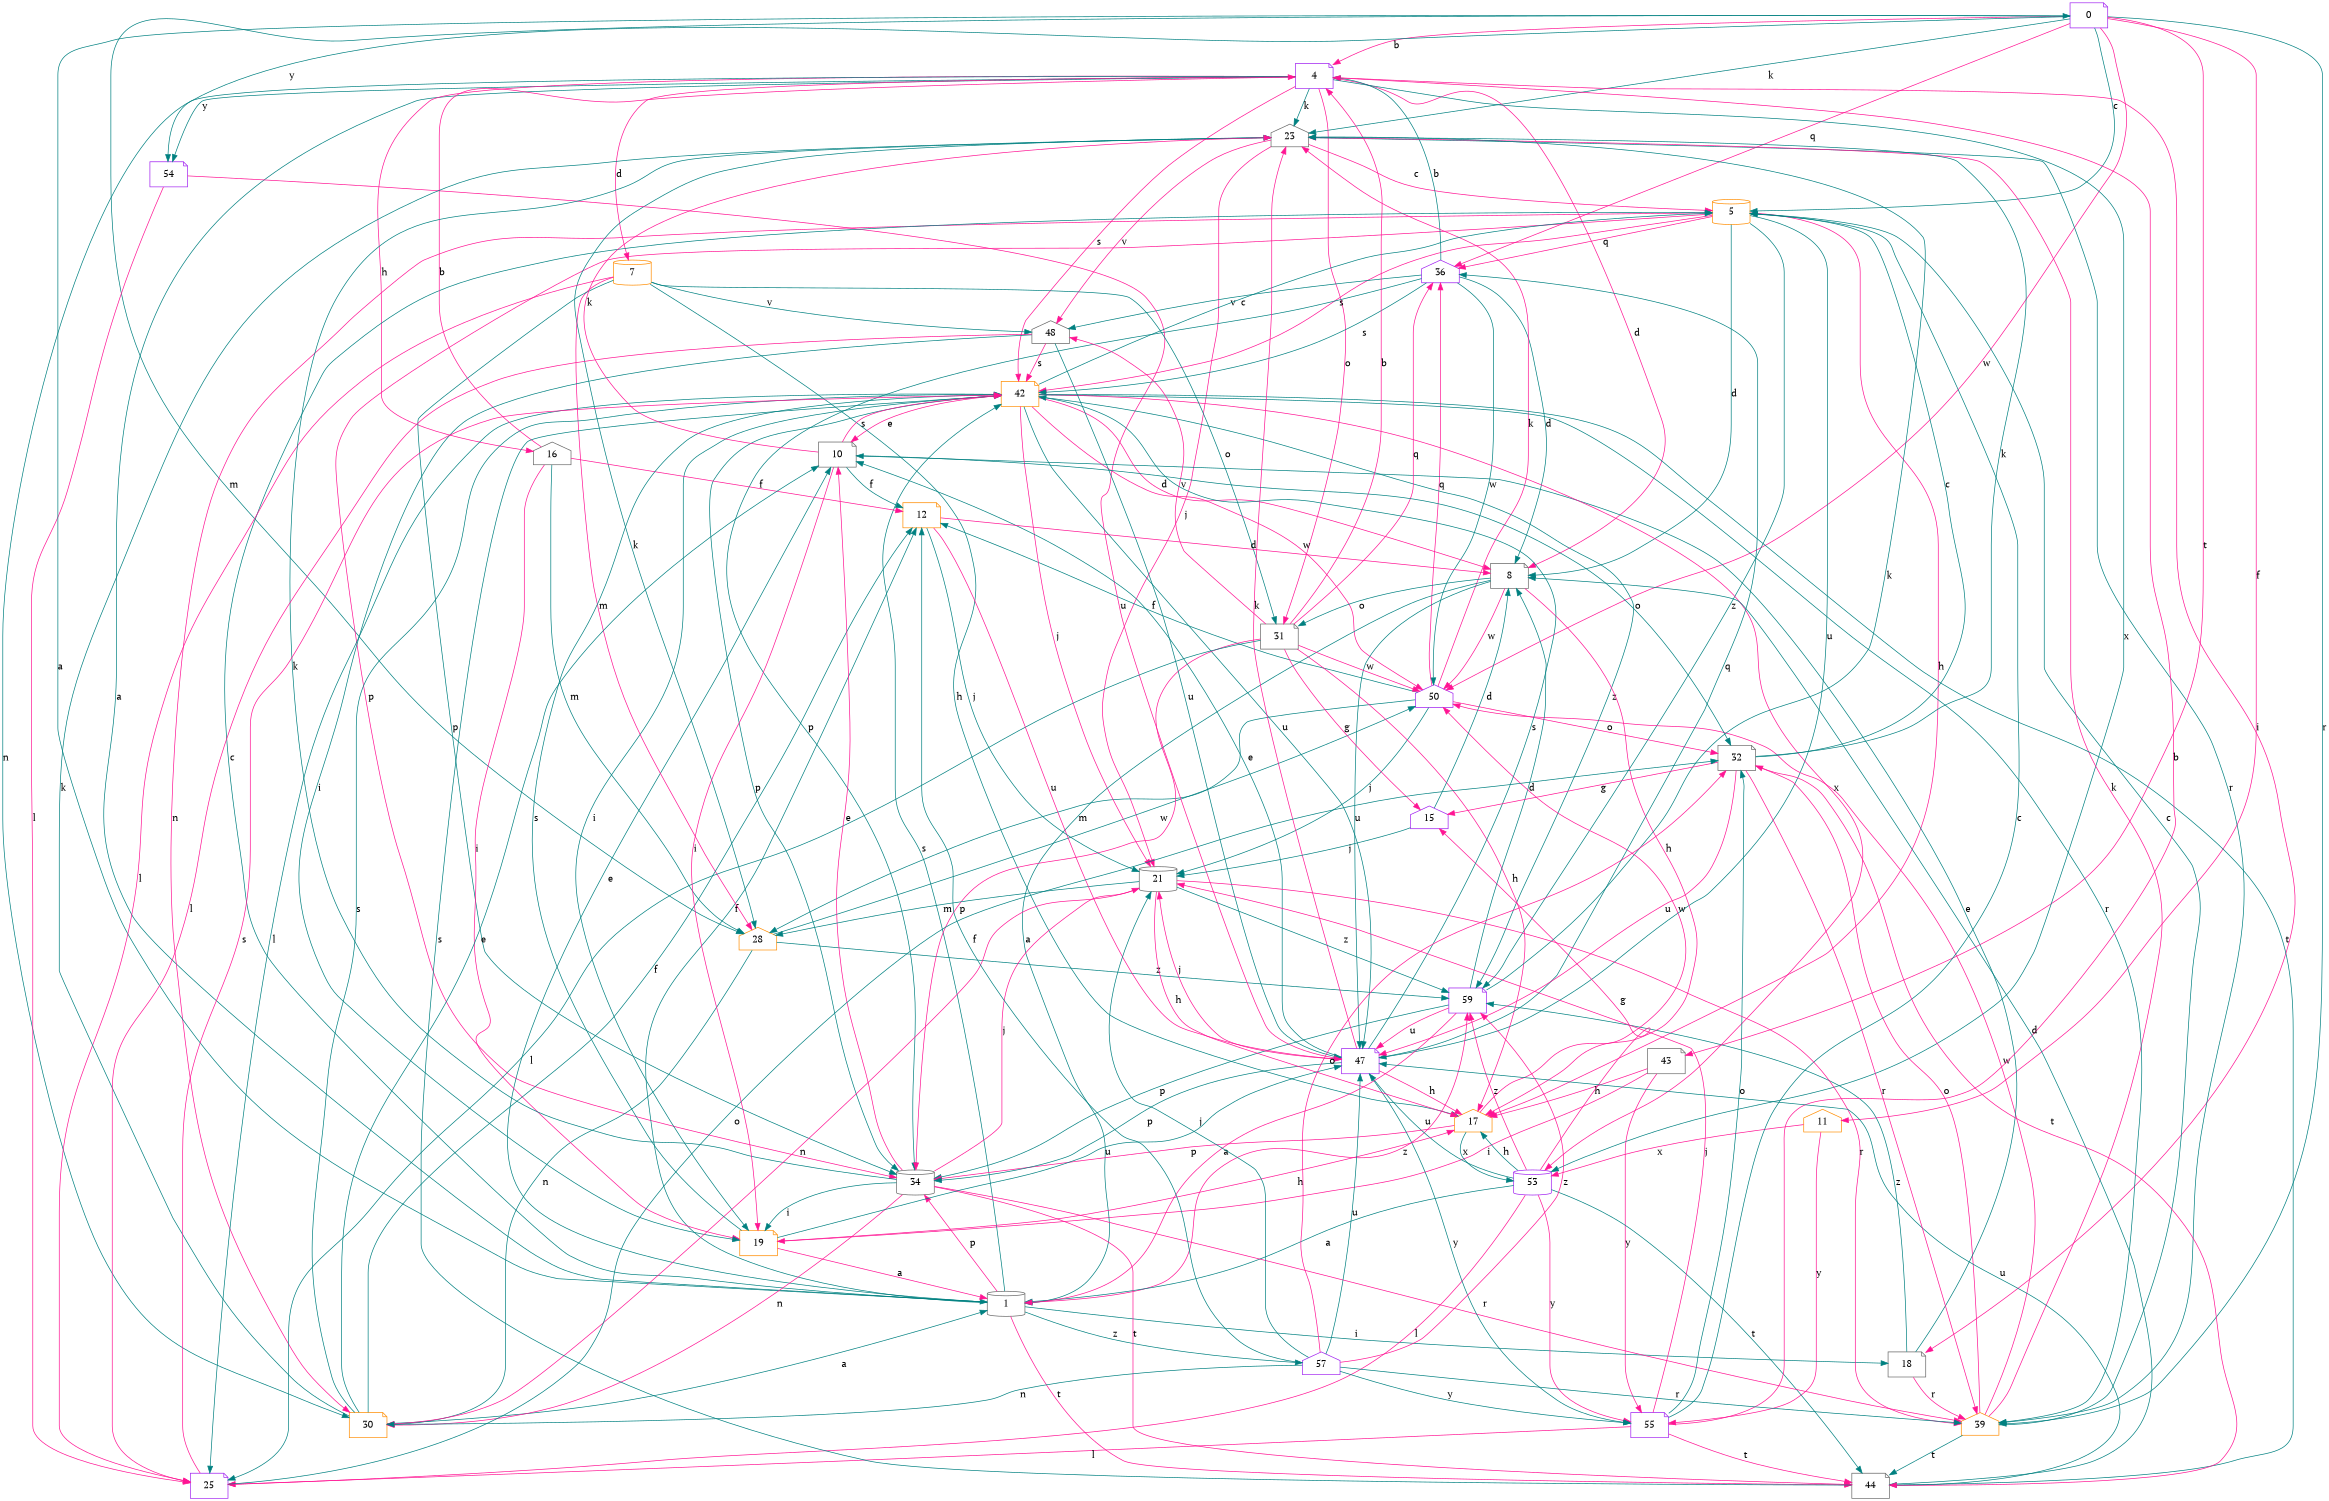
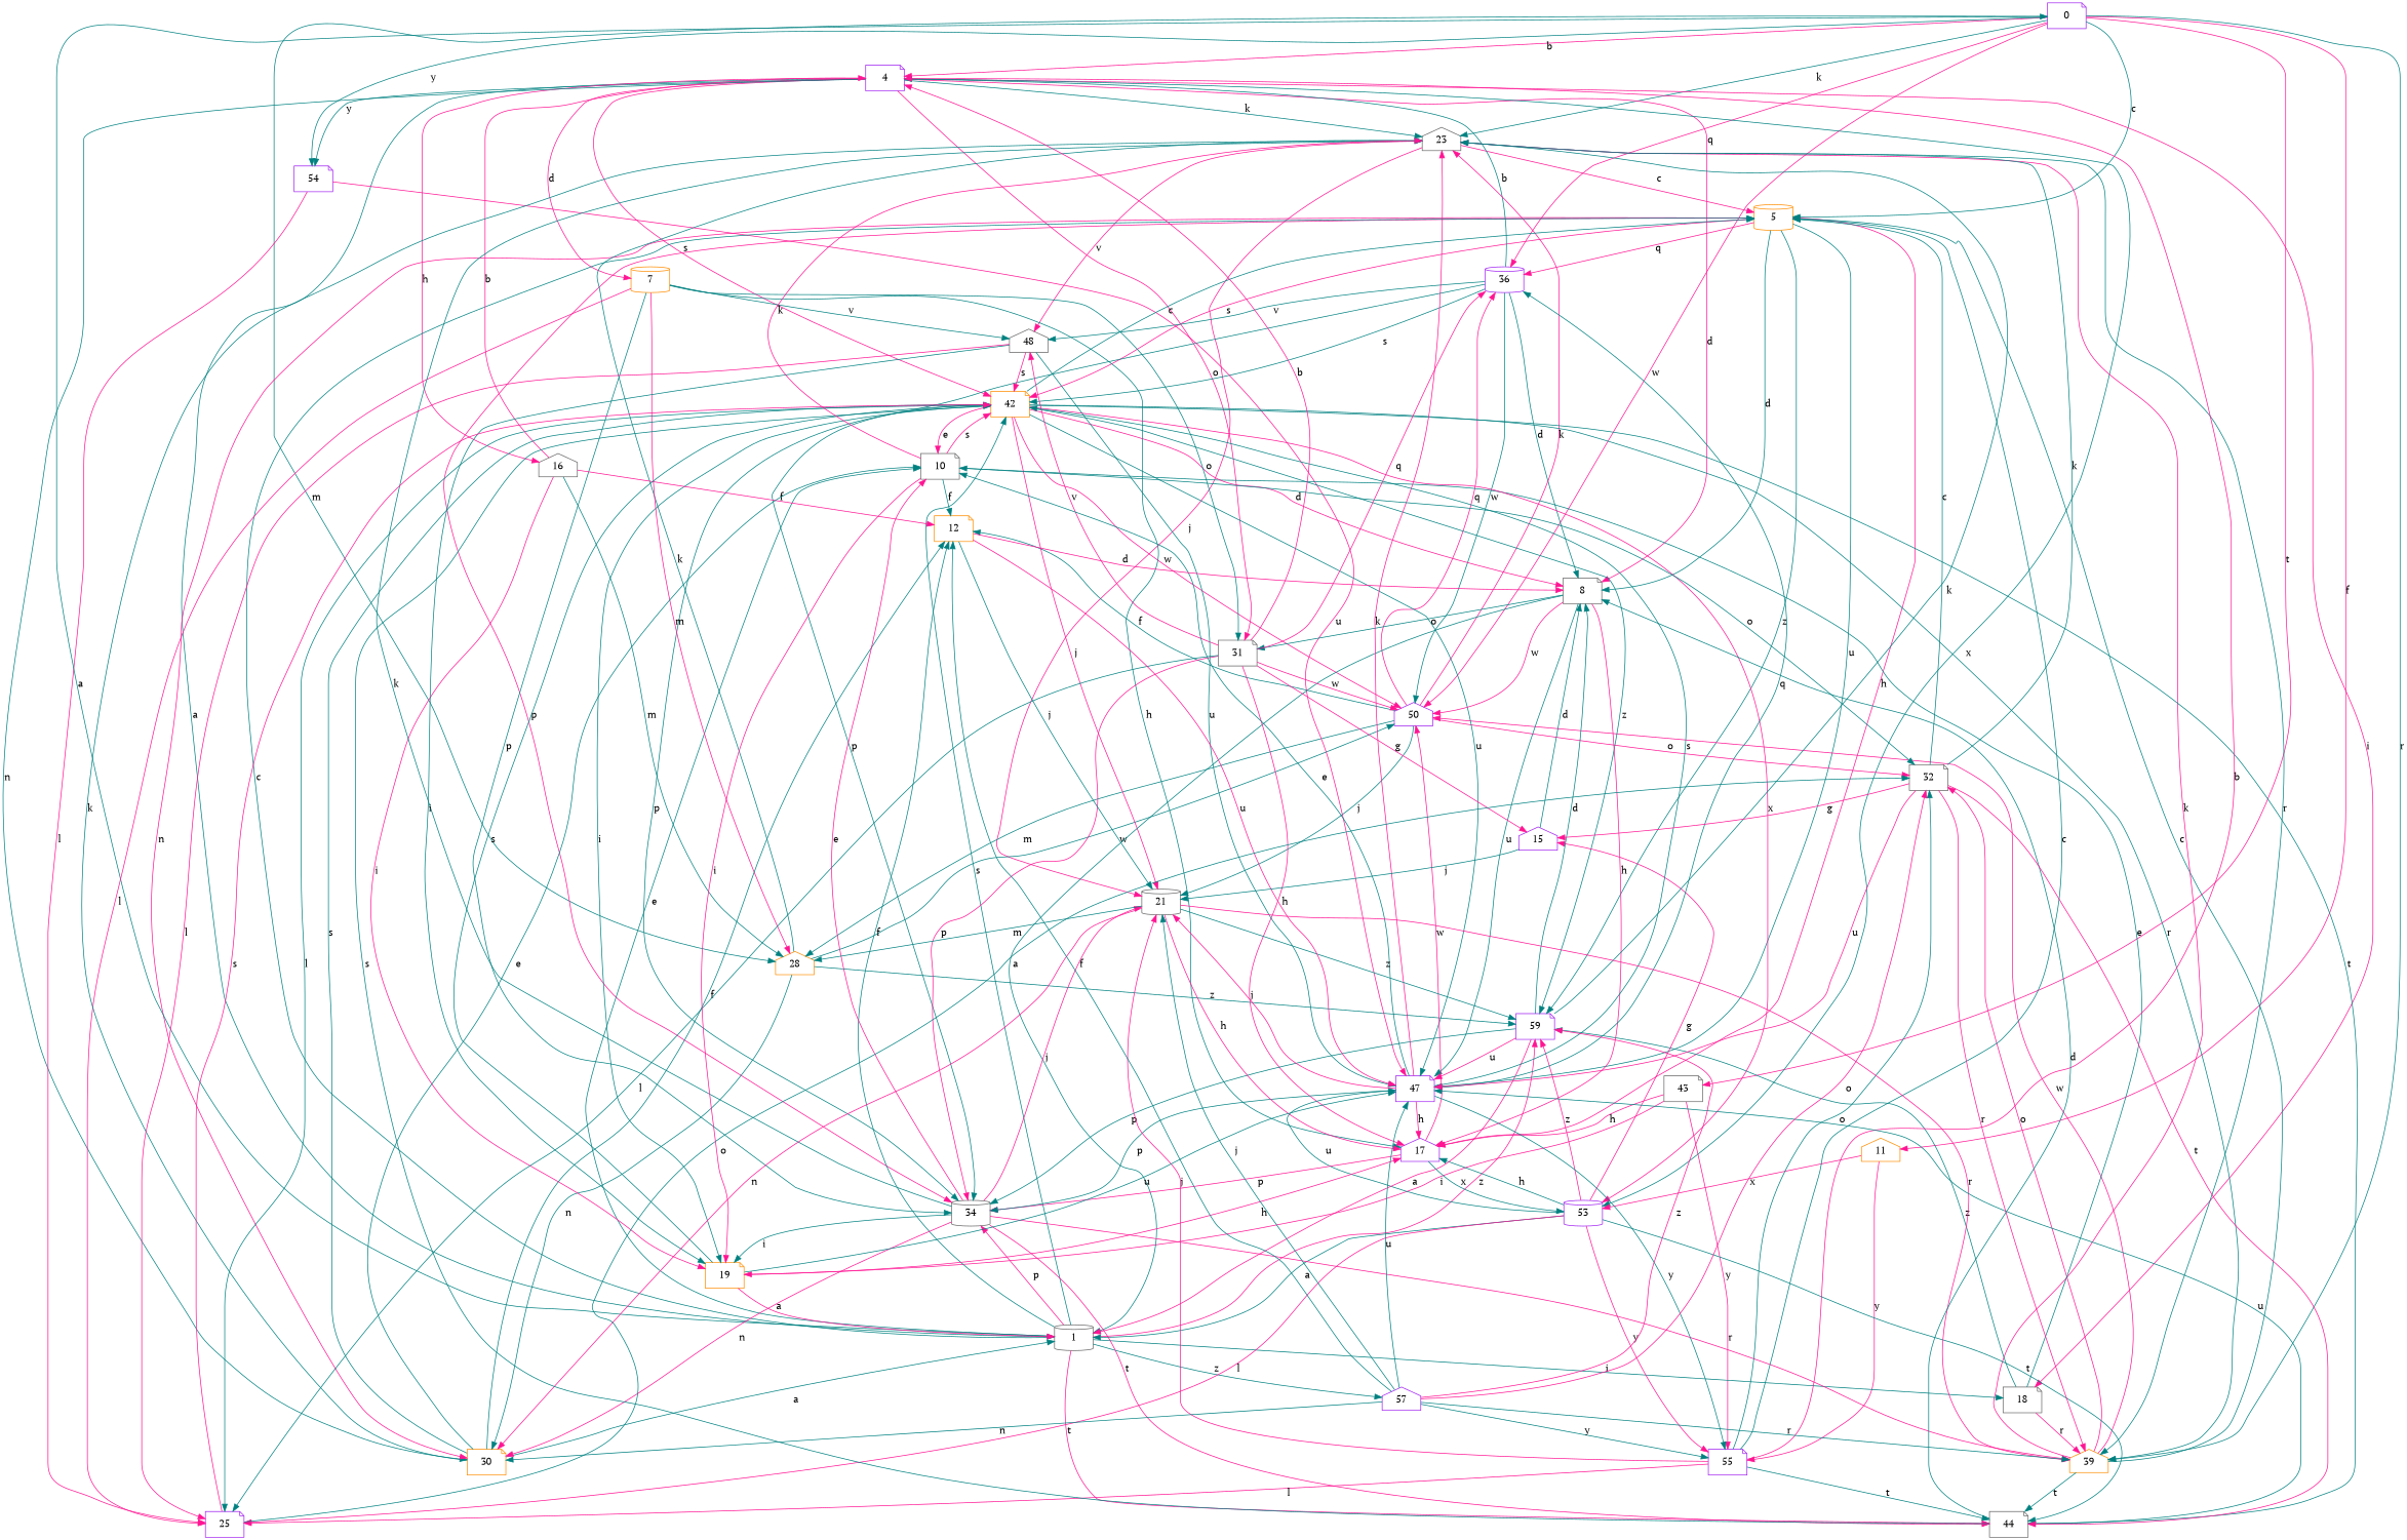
  strict digraph {
    fontname="PT Serif"
    node [color=purple fontname="PT Serif" shape=note]
    edge [color=teal fontname="PT Serif"]
    0
    4
    5 [color=darkorange shape=cylinder]
    11 [color=darkorange shape=house]
    23 [color=gray40 shape=house]
    28 [color=darkorange shape=house]
-   36 [shape=house]
+   36 [shape=cylinder]
    39 [color=darkorange shape=house]
    43 [color=gray40]
    50 [shape=house]
    54
    1 [color=gray40 shape=cylinder]
    18 [color=gray40]
    42 [color=darkorange]
    7 [color=darkorange shape=cylinder]
    8 [color=gray40]
    16 [color=gray40 shape=house]
    30 [color=darkorange]
    31 [color=gray40]
    53 [shape=cylinder]
    34 [color=gray40 shape=cylinder]
    59
-   17 [color=darkorange shape=house]
+   17 [shape=house]
    n24 [label=47]
    55
    48 [color=gray40 shape=house]
    21 [color=gray40 shape=cylinder]
    44 [color=gray40]
    32 [color=gray40]
    19 [color=darkorange]
    12 [color=darkorange]
    25
    10 [color=gray40]
    57 [shape=house]
    15 [shape=house]
    0 -> 4 [color=deeppink label=b]
    0 -> 5 [label=c]
    0 -> 11 [color=deeppink label=f]
    0 -> 23 [label=k]
    0 -> 28 [label=m]
    0 -> 36 [color=deeppink label=q]
    0 -> 39 [label=r]
    0 -> 43 [color=deeppink label=t]
    0 -> 50 [color=deeppink label=w]
    0 -> 54 [label=y]
    4 -> 23 [label=k]
    4 -> 54 [label=y]
    4 -> 1 [label=a]
    4 -> 18 [color=deeppink label=i]
    4 -> 42 [color=deeppink label=s]
    4 -> 7 [color=deeppink label=d]
    4 -> 8 [color=deeppink label=d]
    4 -> 16 [color=deeppink label=h]
    4 -> 30 [label=n]
    4 -> 31 [color=deeppink label=o]
    4 -> 53 [label=x]
    5 -> 36 [color=deeppink label=q]
    5 -> 42 [color=deeppink label=s]
    5 -> 8 [label=d]
    5 -> 30 [color=deeppink label=n]
    5 -> 34 [color=deeppink label=p]
    5 -> 59 [label=z]
    5 -> 17 [color=deeppink label=h]
    5 -> n24 [label=u]
    11 -> 53 [color=deeppink label=x]
    11 -> 55 [color=deeppink label=y]
    23 -> 5 [color=deeppink label=c]
    23 -> 39 [label=r]
    23 -> 48 [color=deeppink label=v]
    23 -> 21 [color=deeppink label=j]
-   23 -> 28 [label=k]
+   28 -> 23 [label=k]
    28 -> 50 [label=w]
    28 -> 30 [label=n]
    28 -> 59 [label=z]
    36 -> 4 [label=b]
    36 -> 50 [label=w]
    36 -> 42 [label=s]
    36 -> 8 [label=d]
    36 -> 34 [label=p]
    36 -> 48 [label=v]
    39 -> 5 [label=c]
    39 -> 23 [color=deeppink label=k]
    39 -> 50 [color=deeppink label=w]
    39 -> 44 [label=t]
    39 -> 32 [color=deeppink label=o]
    43 -> 17 [color=deeppink label=h]
    43 -> 55 [color=deeppink label=y]
    43 -> 19 [color=deeppink label=i]
    50 -> 23 [color=deeppink label=k]
    50 -> 28 [label=m]
    50 -> 36 [color=deeppink label=q]
    50 -> 21 [label=j]
    50 -> 32 [color=deeppink label=o]
    50 -> 12 [label=f]
    54 -> n24 [color=deeppink label=u]
    54 -> 25 [color=deeppink label=l]
    1 -> 0 [label=a]
    1 -> 5 [label=c]
    1 -> 18 [label=i]
    1 -> 42 [label=s]
    1 -> 34 [color=deeppink label=p]
    1 -> 59 [color=deeppink label=z]
    1 -> 44 [color=deeppink label=t]
    1 -> 12 [label=f]
    1 -> 10 [label=e]
    1 -> 57 [label=z]
    18 -> 39 [color=deeppink label=r]
    18 -> 59 [label=z]
    18 -> 10 [label=e]
    42 -> 5 [label=c]
    42 -> 39 [label=r]
    42 -> 50 [color=deeppink label=w]
    42 -> 8 [color=deeppink label=d]
    42 -> 53 [color=deeppink label=x]
    42 -> 34 [label=p]
    42 -> 59 [label=z]
    42 -> n24 [label=u]
    42 -> 21 [color=deeppink label=j]
    42 -> 44 [label=t]
    42 -> 19 [label=i]
    42 -> 25 [label=l]
    42 -> 10 [color=deeppink label=e]
    7 -> 28 [color=deeppink label=m]
    7 -> 31 [label=o]
    7 -> 34 [label=p]
    7 -> 17 [label=h]
    7 -> 48 [label=v]
    7 -> 25 [color=deeppink label=l]
    8 -> 50 [color=deeppink label=w]
    8 -> 1 [label=a]
    8 -> 31 [label=o]
    8 -> 17 [color=deeppink label=h]
    8 -> n24 [label=u]
    16 -> 4 [color=deeppink label=b]
    16 -> 28 [label=m]
    16 -> 19 [color=deeppink label=i]
    16 -> 12 [color=deeppink label=f]
    30 -> 23 [label=k]
    30 -> 1 [label=a]
    30 -> 42 [label=s]
    30 -> 12 [label=f]
    30 -> 10 [label=e]
    31 -> 4 [color=deeppink label=b]
    31 -> 36 [color=deeppink label=q]
    31 -> 50 [color=deeppink label=w]
    31 -> 34 [color=deeppink label=p]
    31 -> 17 [color=deeppink label=h]
    31 -> 48 [color=deeppink label=v]
    31 -> 25 [label=l]
    31 -> 15 [color=deeppink label=g]
    53 -> 1 [label=a]
    53 -> 59 [color=deeppink label=z]
    53 -> 17 [label=h]
    53 -> n24 [label=u]
    53 -> 55 [color=deeppink label=y]
    53 -> 44 [label=t]
    53 -> 25 [color=deeppink label=l]
    53 -> 15 [color=deeppink label=g]
    34 -> 23 [label=k]
    34 -> 39 [color=deeppink label=r]
    34 -> 30 [color=deeppink label=n]
    34 -> 21 [color=deeppink label=j]
    34 -> 44 [color=deeppink label=t]
    34 -> 19 [label=i]
    34 -> 10 [color=deeppink label=e]
    59 -> 23 [label=k]
    59 -> 1 [color=deeppink label=a]
    59 -> 8 [label=d]
    59 -> 34 [label=p]
    59 -> n24 [color=deeppink label=u]
    17 -> 50 [color=deeppink label=w]
    17 -> 53 [label=x]
    17 -> 34 [color=deeppink label=p]
    n24 -> 23 [color=deeppink label=k]
    n24 -> 36 [label=q]
    n24 -> 42 [label=s]
    n24 -> 34 [label=p]
    n24 -> 17 [color=deeppink label=h]
    n24 -> 55 [label=y]
    n24 -> 21 [color=deeppink label=j]
    n24 -> 10 [label=e]
    55 -> 4 [color=deeppink label=b]
    55 -> 5 [label=c]
    55 -> 21 [color=deeppink label=j]
-   55 -> 44 [color=deeppink label=t]
+   55 -> 44 [label=t]
    55 -> 32 [label=o]
    55 -> 25 [color=deeppink label=l]
    48 -> 42 [color=deeppink label=s]
    48 -> n24 [label=u]
    48 -> 19 [label=i]
    48 -> 25 [color=deeppink label=l]
    21 -> 28 [label=m]
    21 -> 39 [color=deeppink label=r]
    21 -> 30 [color=deeppink label=n]
    21 -> 59 [label=z]
    21 -> 17 [color=deeppink label=h]
    44 -> 42 [label=s]
    44 -> 8 [label=d]
    44 -> n24 [label=u]
    32 -> 5 [label=c]
    32 -> 23 [label=k]
    32 -> 39 [color=deeppink label=r]
    32 -> n24 [color=deeppink label=u]
    32 -> 44 [color=deeppink label=t]
    32 -> 15 [color=deeppink label=g]
    19 -> 1 [color=deeppink label=a]
    19 -> 42 [label=s]
    19 -> 17 [color=deeppink label=h]
    19 -> n24 [label=u]
    12 -> 8 [color=deeppink label=d]
    12 -> n24 [color=deeppink label=u]
    12 -> 21 [label=j]
    25 -> 42 [color=deeppink label=s]
    25 -> 32 [label=o]
    10 -> 23 [color=deeppink label=k]
    10 -> 42 [color=deeppink label=s]
    10 -> 32 [label=o]
    10 -> 19 [color=deeppink label=i]
    10 -> 12 [label=f]
    57 -> 39 [label=r]
    57 -> 30 [label=n]
    57 -> 59 [color=deeppink label=z]
    57 -> n24 [label=u]
    57 -> 55 [label=y]
    57 -> 21 [label=j]
    57 -> 32 [color=deeppink label=o]
    57 -> 12 [label=f]
    15 -> 8 [label=d]
    15 -> 21 [label=j]
  }
